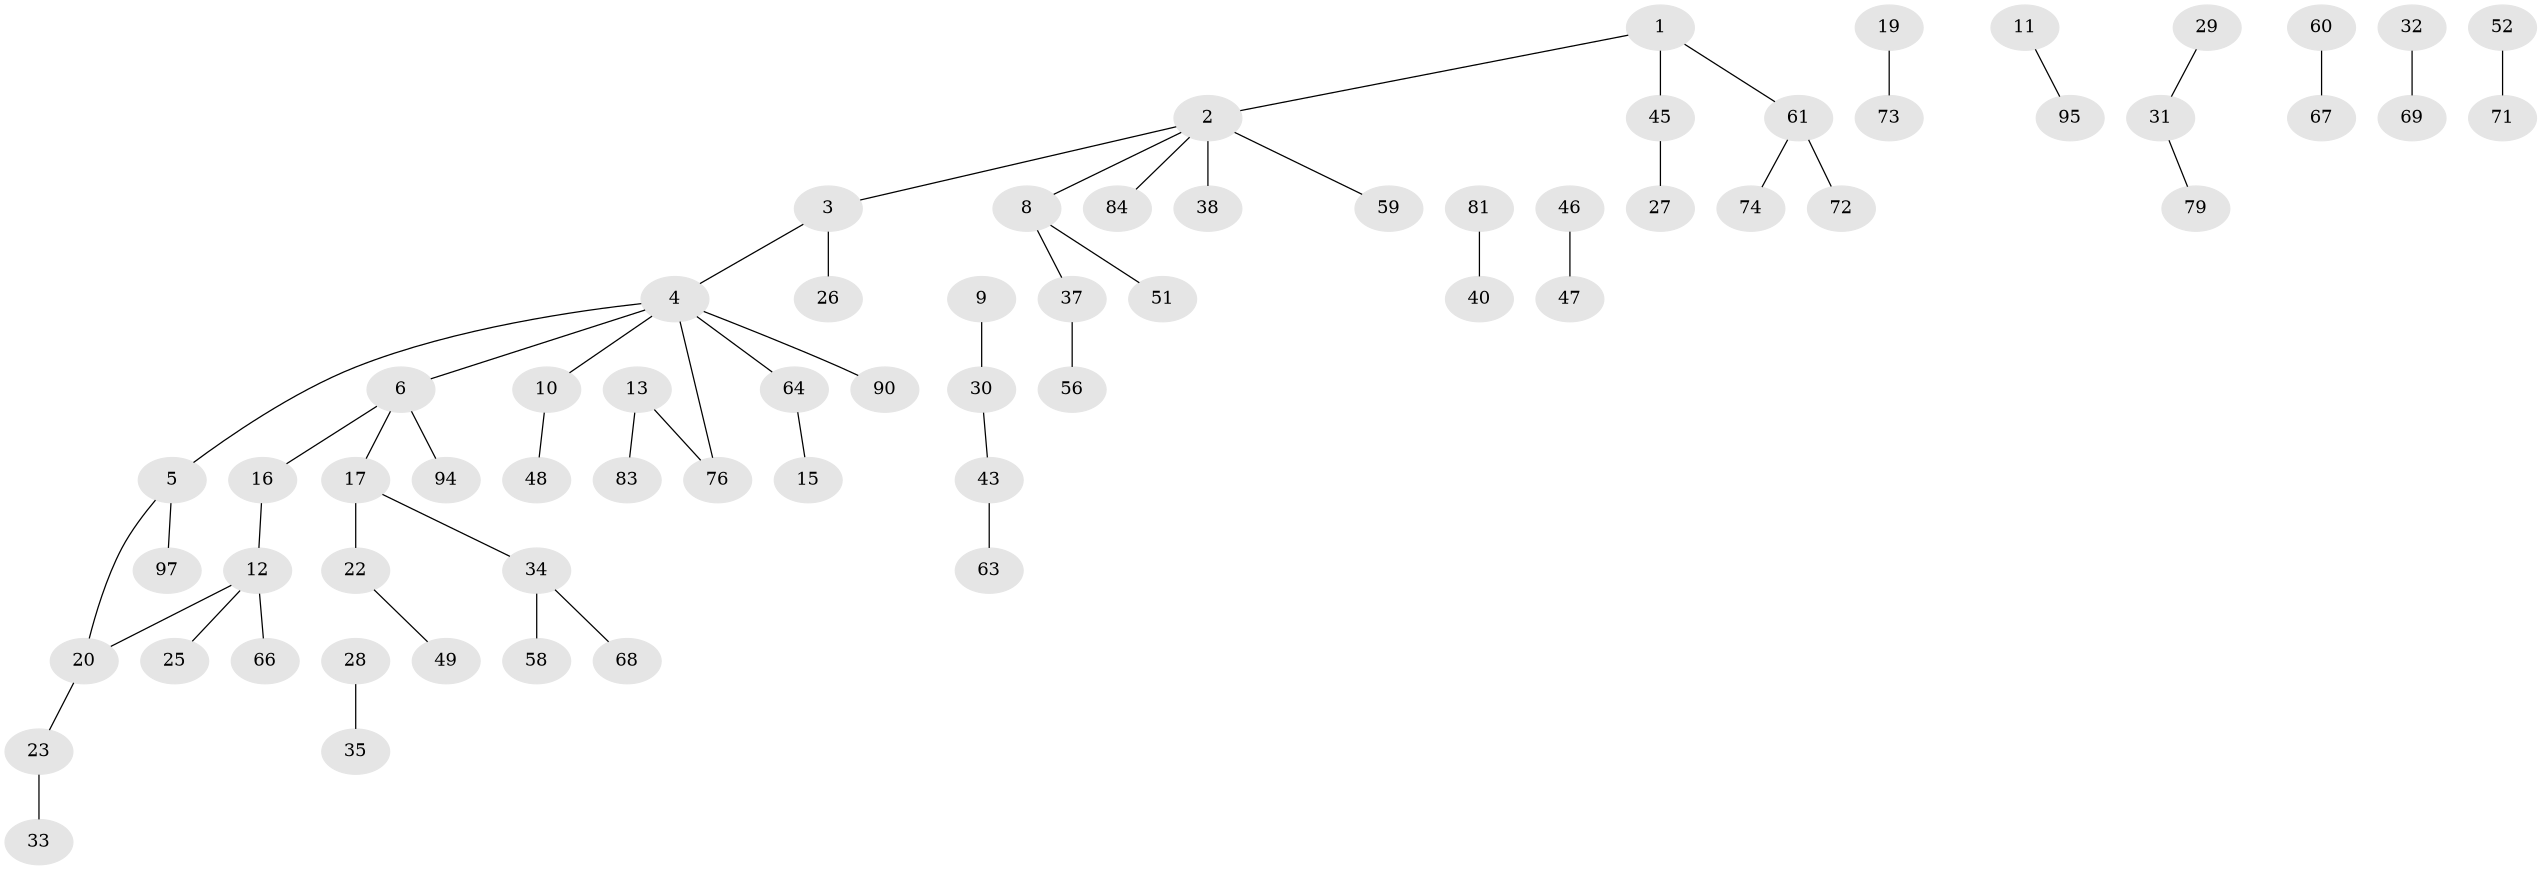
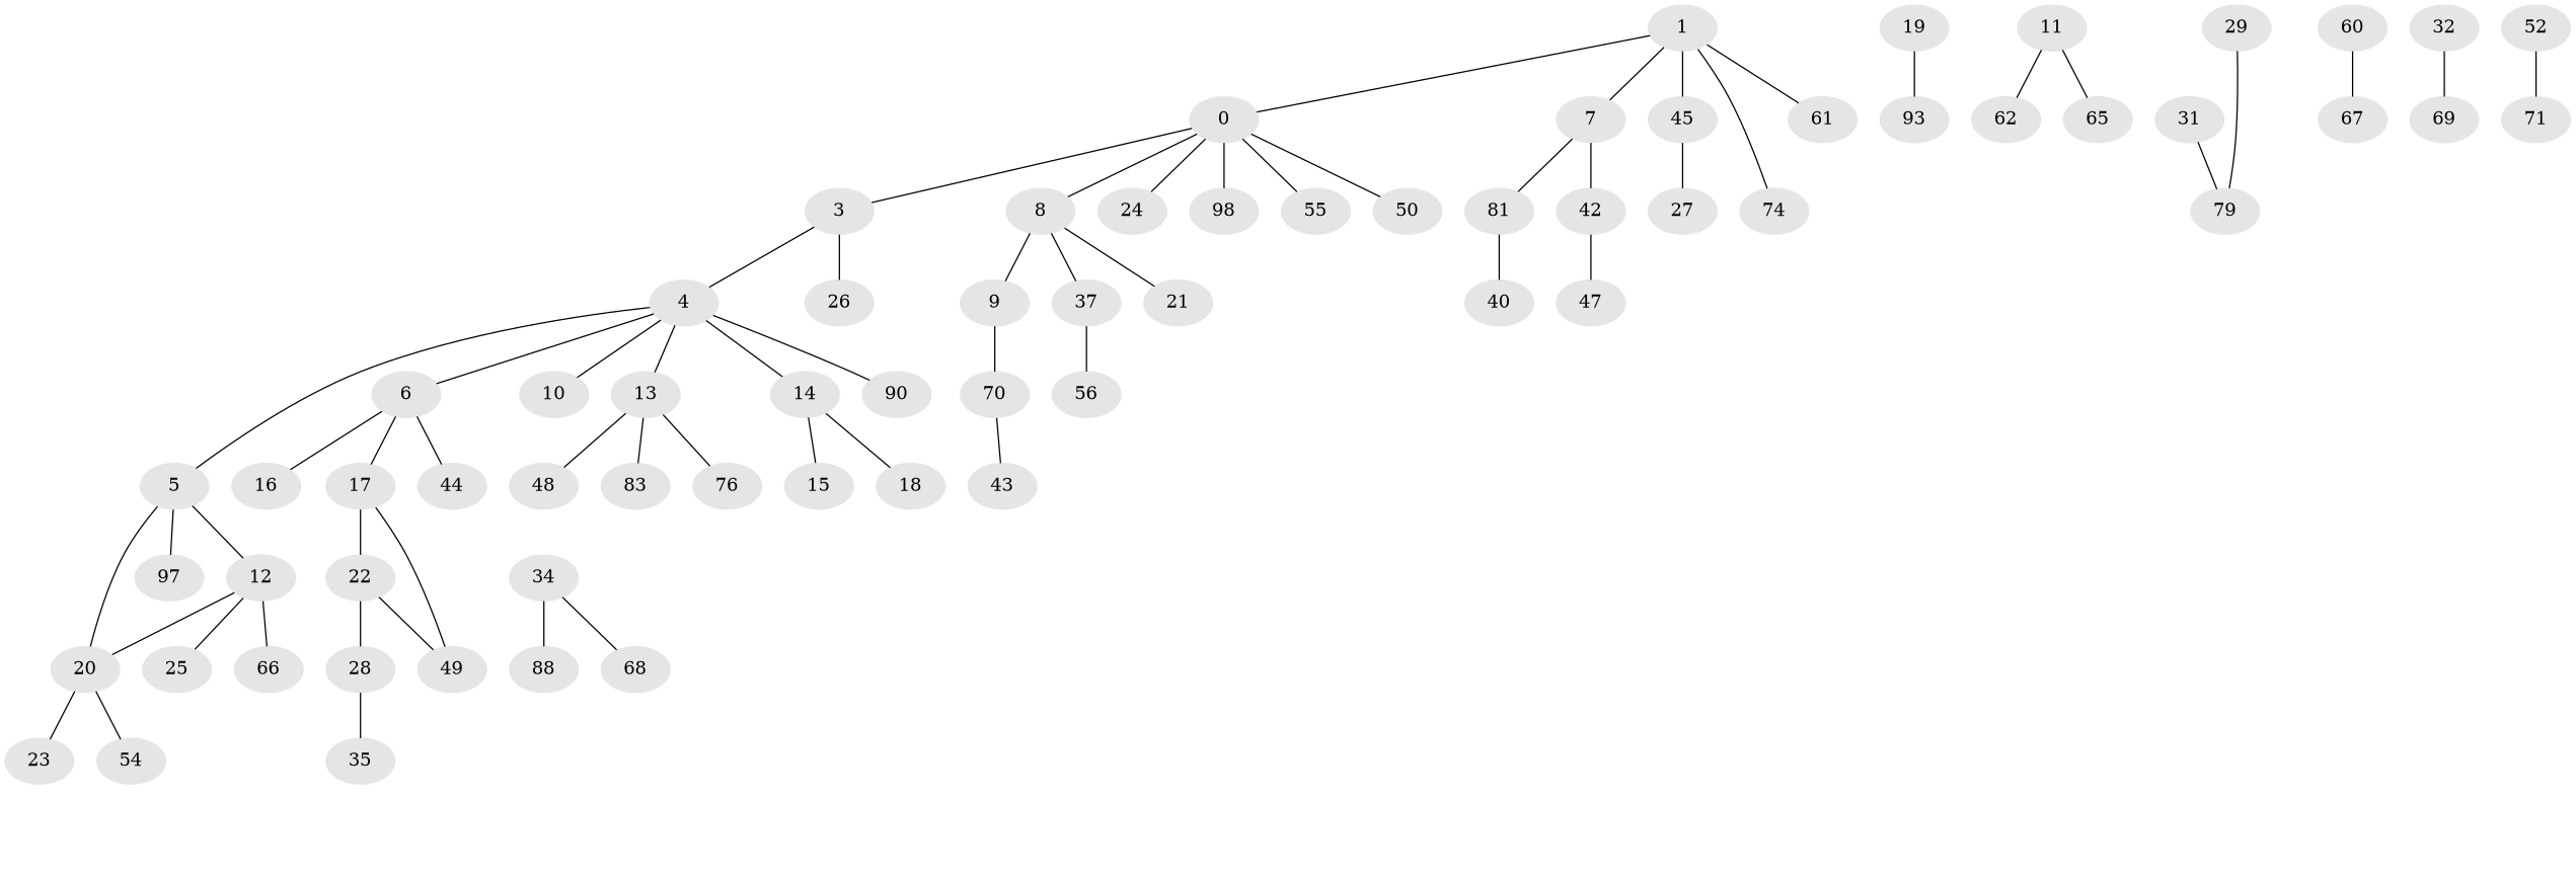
  graph {
    node [color=gray90 style=filled]
    1
-   2
+   2 [label=0]
+   7
    45
    61
    n6 [label=74]
    3
    8
-   24 [label=84]
-   38
-   59
+   24
+   38 [label=98]
+   55
+   59 [label=50]
    n13 [label=81]
-   42 [label=46]
+   42
    27
-   72
    4
    26
    9
    37
-   51
+   51 [label=21]
    5
    6
    10
    13
-   14 [label=64]
+   14
    n27 [label=90]
    19
-   73
+   73 [label=93]
    12
    n31 [label=97]
    20
    16
    17
-   44 [label=94]
+   44
    48
    n37 [label=76]
    n38 [label=83]
    15
+   18
    11
-   65 [label=95]
+   62
+   65
    25
    66
    22
    34
    40
    47
-   30
+   30 [label=70]
    56
    43
    23
+   54
    29
    31
    28
    49
-   58
+   58 [label=88]
    68
-   33
    35
    60
    67
    n65 [label=79]
    32
    69
-   63
    52
    71
    1 -- 2
+   1 -- 7
    1 -- 45
    1 -- 61
-   61 -- n6
+   1 -- n6
    2 -- 3
    2 -- 8
    2 -- 24
    2 -- 38
+   2 -- 55
    2 -- 59
+   7 -- n13
+   7 -- 42
    45 -- 27
-   61 -- 72
    3 -- 4
    3 -- 26
+   8 -- 9
    8 -- 37
    8 -- 51
    n13 -- 40
    42 -- 47
    4 -- 5
    4 -- 6
    4 -- 10
-   4 -- n37
+   4 -- 13
    4 -- 14
    4 -- n27
    9 -- 30
    37 -- 56
-   16 -- 12
+   5 -- 12
    5 -- n31
    5 -- 20
    6 -- 16
    6 -- 17
    6 -- 44
-   10 -- 48
+   13 -- 48
    13 -- n37
    13 -- n38
    14 -- 15
+   14 -- 18
    19 -- 73
    12 -- 20
    12 -- 25
    12 -- 66
    20 -- 23
+   20 -- 54
    17 -- 22
-   17 -- 34
+   17 -- 49
+   11 -- 62
    11 -- 65
+   22 -- 28
    22 -- 49
    34 -- 58
    34 -- 68
    30 -- 43
-   43 -- 63
-   23 -- 33
-   29 -- 31
+   29 -- n65
    31 -- n65
    28 -- 35
    60 -- 67
    32 -- 69
    52 -- 71
  }
